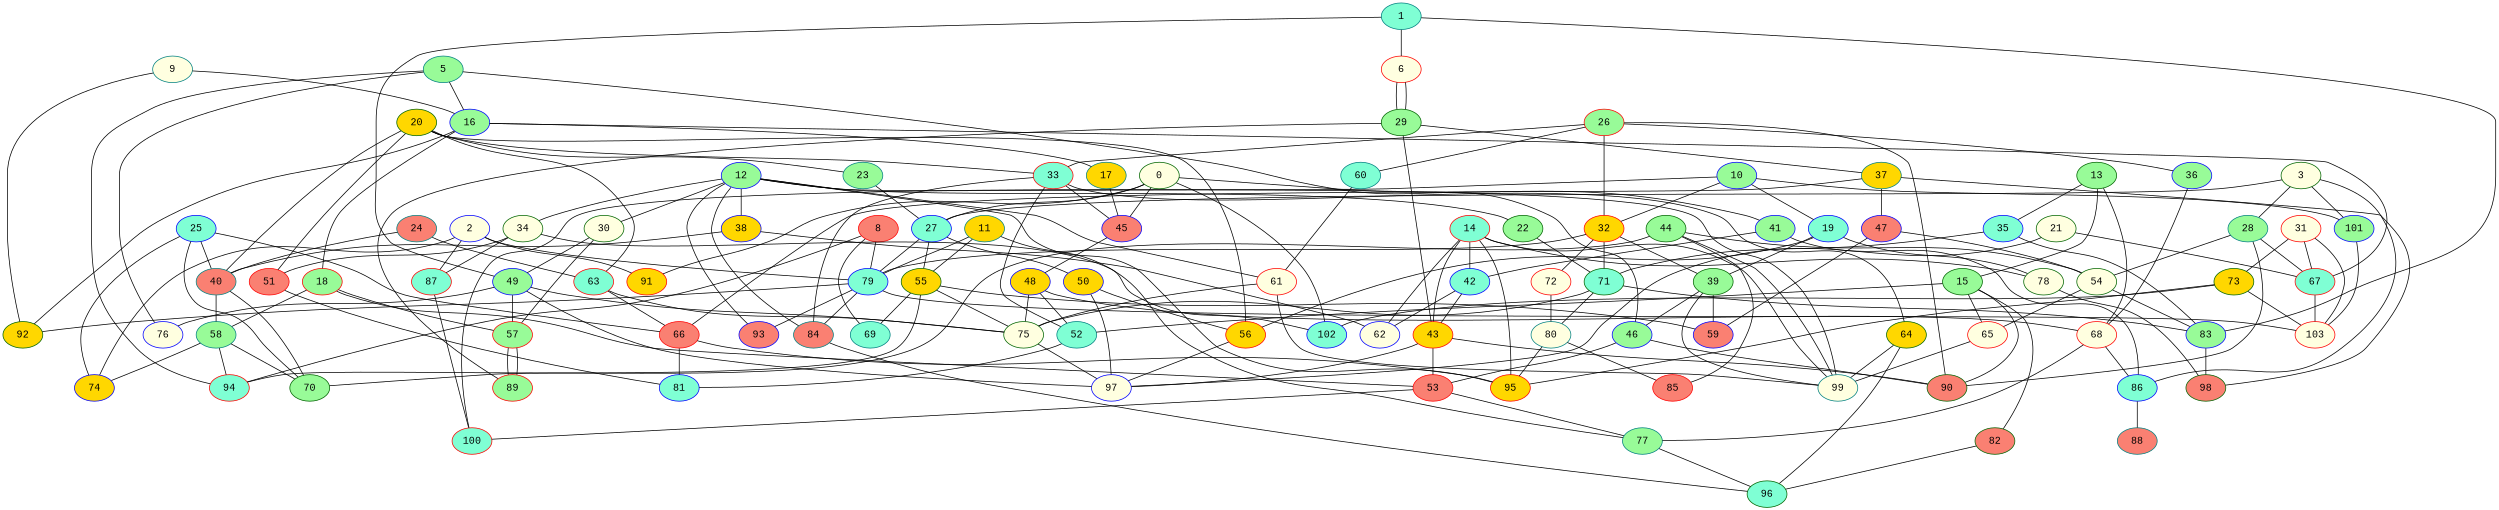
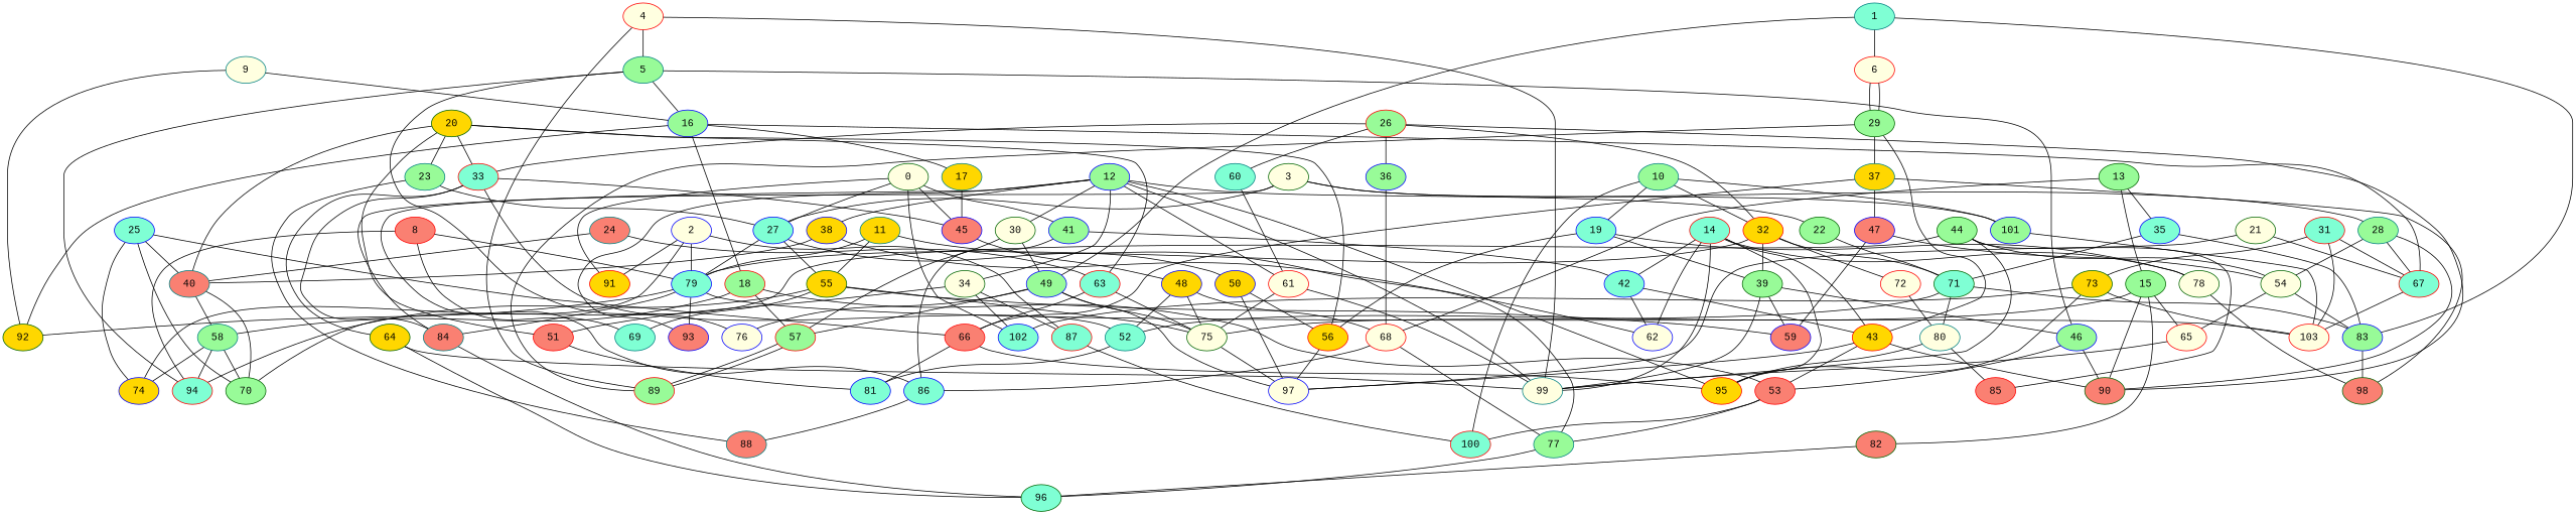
  graph {
    fontname="Liberation Mono"
    node [color=red fillcolor=palegreen fontname="Liberation Mono" style=filled]
    edge [fontname="Liberation Mono"]
    1 [color=teal fillcolor=aquamarine]
    6 [fillcolor=lightyellow]
    49 [color=blue]
    83 [color=blue]
    29 [color=darkgreen]
    76 [color=blue fillcolor=lightyellow]
    57
    97 [color=blue fillcolor=lightyellow]
    75 [color=darkgreen fillcolor=lightyellow]
    98 [color=darkgreen fillcolor=salmon]
    2 [color=blue fillcolor=lightyellow]
    74 [color=blue fillcolor=gold]
    79 [color=blue fillcolor=aquamarine]
    87 [fillcolor=aquamarine]
    91 [fillcolor=gold]
    92 [color=darkgreen fillcolor=gold]
    84 [color=teal fillcolor=salmon]
    93 [color=blue fillcolor=salmon]
    103 [fillcolor=lightyellow]
    100 [fillcolor=aquamarine]
    3 [color=darkgreen fillcolor=lightyellow]
    27 [color=blue fillcolor=aquamarine]
    28 [color=teal]
    86 [color=blue fillcolor=aquamarine]
    101 [color=blue]
    55 [color=darkgreen fillcolor=gold]
    50 [color=blue fillcolor=gold]
    90 [color=darkgreen fillcolor=salmon]
    67 [fillcolor=aquamarine]
    54 [color=darkgreen fillcolor=lightyellow]
    88 [color=teal fillcolor=salmon]
+   4 [fillcolor=lightyellow]
    5 [color=teal]
    89
    99 [color=teal fillcolor=lightyellow]
    16 [color=blue]
    46 [color=blue]
    94 [fillcolor=aquamarine]
    17 [color=teal fillcolor=gold]
    18
    53 [fillcolor=salmon]
    43 [fillcolor=gold]
    37 [color=teal fillcolor=gold]
    n44 [color=darkgreen fillcolor=lightyellow label=0]
    41 [color=blue]
    45 [color=blue fillcolor=salmon]
    102 [color=blue fillcolor=aquamarine]
    42 [color=blue fillcolor=aquamarine]
    48 [color=blue fillcolor=gold]
    8 [fillcolor=salmon]
    69 [color=teal fillcolor=aquamarine]
    9 [color=teal fillcolor=lightyellow]
-   10 [color=blue]
+   10 [color=teal]
    32 [fillcolor=gold]
    19 [color=blue fillcolor=aquamarine]
    39 [color=darkgreen]
    71 [color=darkgreen fillcolor=aquamarine]
    72 [fillcolor=lightyellow]
    59 [color=blue fillcolor=salmon]
    11 [color=teal fillcolor=gold]
    77 [color=teal]
    96 [color=darkgreen fillcolor=aquamarine]
    12 [color=blue]
    22 [color=darkgreen]
    30 [color=darkgreen fillcolor=lightyellow]
    34 [color=darkgreen fillcolor=lightyellow]
    38 [color=blue fillcolor=gold]
    61 [fillcolor=lightyellow]
    95 [fillcolor=gold]
    51 [fillcolor=salmon]
    62 [color=blue fillcolor=lightyellow]
    40 [color=teal fillcolor=salmon]
    13 [color=darkgreen]
    15 [color=darkgreen]
    35 [color=blue fillcolor=aquamarine]
    68 [fillcolor=lightyellow]
    52 [color=teal fillcolor=aquamarine]
    65 [fillcolor=lightyellow]
    82 [color=darkgreen fillcolor=salmon]
    14 [fillcolor=aquamarine]
    78 [color=darkgreen fillcolor=lightyellow]
    81 [color=blue fillcolor=aquamarine]
    58 [color=teal]
    70 [color=darkgreen]
    56 [fillcolor=gold]
    20 [color=darkgreen fillcolor=gold]
    23 [color=teal]
    33 [fillcolor=aquamarine]
    63 [fillcolor=aquamarine]
    64 [color=darkgreen fillcolor=gold]
    66 [fillcolor=salmon]
    21 [color=darkgreen fillcolor=lightyellow]
    80 [color=teal fillcolor=lightyellow]
    24 [color=teal fillcolor=salmon]
    25 [color=blue fillcolor=aquamarine]
    26
    36 [color=blue]
    60 [color=teal fillcolor=aquamarine]
    47 [color=blue fillcolor=salmon]
-   31 [fillcolor=lightyellow]
+   31 [fillcolor=aquamarine]
    73 [color=darkgreen fillcolor=gold]
    44 [color=darkgreen]
    85 [fillcolor=salmon]
    1 -- 6
    1 -- 49
    1 -- 83
    6 -- 29
    6 -- 29
    49 -- 76
    49 -- 57
    49 -- 97
    49 -- 75
    83 -- 98
    29 -- 89
    29 -- 43
    29 -- 37
    57 -- 89
    57 -- 89
    75 -- 97
    2 -- 74
    2 -- 79
    2 -- 87
    2 -- 91
    79 -- 92
    79 -- 84
    79 -- 93
    79 -- 103
    87 -- 100
    84 -- 96
    3 -- 27
    3 -- 28
    3 -- 86
    3 -- 101
    27 -- 79
    27 -- 55
    27 -- 50
    28 -- 90
    28 -- 67
    28 -- 54
    86 -- 88
    101 -- 103
    55 -- 75
    55 -- 94
    55 -- 69
    55 -- 59
    50 -- 97
    50 -- 56
    67 -- 103
    54 -- 83
    54 -- 65
+   4 -- 5
+   4 -- 89
+   4 -- 99
    5 -- 76
    5 -- 16
    5 -- 46
    5 -- 94
    16 -- 92
    16 -- 67
    16 -- 17
    16 -- 18
    46 -- 90
    46 -- 53
    17 -- 45
    18 -- 57
    18 -- 53
    18 -- 58
    53 -- 100
    53 -- 77
    43 -- 97
    43 -- 90
    43 -- 53
    37 -- 98
    37 -- 66
    37 -- 47
    n44 -- 91
    n44 -- 27
    n44 -- 41
    n44 -- 45
    n44 -- 102
    41 -- 86
    41 -- 42
    45 -- 48
    42 -- 43
    42 -- 62
    48 -- 75
    48 -- 68
    48 -- 52
    8 -- 79
    8 -- 94
    8 -- 69
    9 -- 92
    9 -- 16
    10 -- 100
    10 -- 101
    10 -- 32
    10 -- 19
    32 -- 79
    32 -- 39
    32 -- 71
    32 -- 72
    19 -- 39
    19 -- 78
    19 -- 56
    39 -- 99
    39 -- 46
    39 -- 59
    71 -- 83
    71 -- 75
    71 -- 80
    72 -- 80
    11 -- 79
    11 -- 55
    11 -- 77
    77 -- 96
    12 -- 84
    12 -- 93
    12 -- 99
    12 -- 22
    12 -- 30
    12 -- 34
    12 -- 38
    12 -- 61
    12 -- 95
    22 -- 71
    30 -- 49
    30 -- 57
    34 -- 87
    34 -- 102
    34 -- 51
    38 -- 62
    38 -- 40
    61 -- 75
    61 -- 99
    51 -- 81
    40 -- 58
    40 -- 70
    13 -- 15
    13 -- 35
    13 -- 68
    15 -- 90
    15 -- 52
    15 -- 65
    15 -- 82
    35 -- 83
    35 -- 71
    68 -- 86
    68 -- 77
    52 -- 81
    65 -- 99
    82 -- 96
    14 -- 99
    14 -- 43
    14 -- 42
    14 -- 95
    14 -- 62
    14 -- 78
    78 -- 98
    58 -- 74
    58 -- 94
    58 -- 70
    56 -- 97
    20 -- 51
    20 -- 40
    20 -- 56
    20 -- 23
    20 -- 33
    20 -- 63
    23 -- 27
+   23 -- 88
    33 -- 84
    33 -- 45
    33 -- 52
    33 -- 64
    63 -- 75
    63 -- 66
    64 -- 99
    64 -- 96
    66 -- 95
    66 -- 81
    21 -- 97
    21 -- 67
    80 -- 95
    80 -- 85
    24 -- 40
    24 -- 63
    25 -- 74
    25 -- 40
    25 -- 70
    25 -- 66
    26 -- 90
    26 -- 32
    26 -- 33
    26 -- 36
    26 -- 60
    36 -- 68
    60 -- 61
    47 -- 54
    47 -- 59
    31 -- 103
    31 -- 67
    31 -- 73
    73 -- 103
    73 -- 102
    73 -- 95
    44 -- 54
    44 -- 99
    44 -- 70
    44 -- 85
  }
